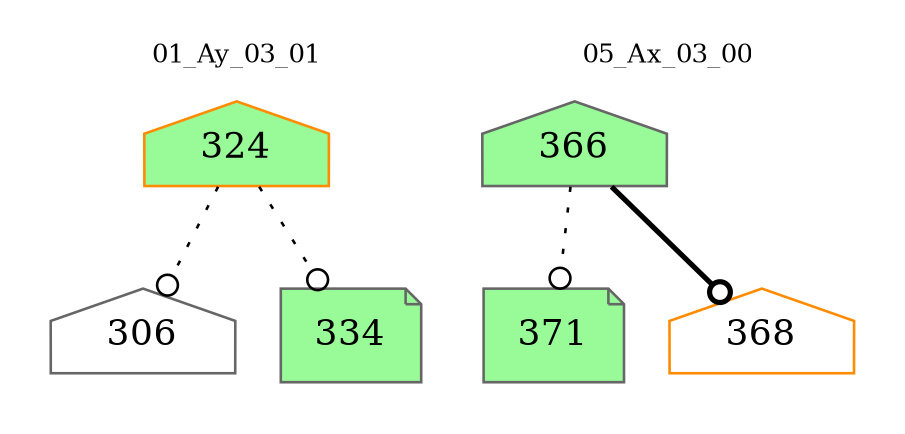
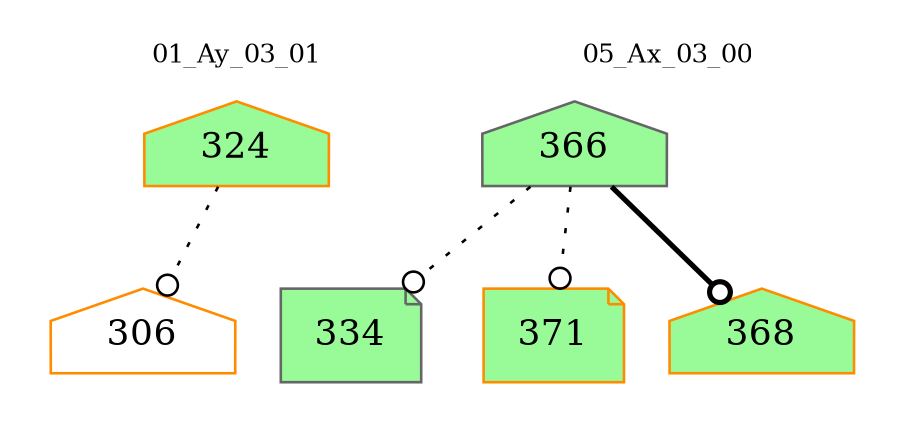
  digraph {
    node [color=darkorange fillcolor=palegreen shape=house style=filled]
    edge [arrowhead=odot color=black style=dotted]
    n1 [label=324]
    n2 [color=gray40 label=334 shape=note]
-   n3 [color=gray40 fillcolor=white label=306]
+   n3 [fillcolor=white label=306]
    n4 [color=gray40 label=366]
-   n5 [color=gray40 label=371 shape=note]
-   n6 [fillcolor=white label=368]
+   n5 [label=371 shape=note]
+   n6 [label=368]
    subgraph cluster_1 {
      color=white
      fontsize=10
      label="01_Ay_03_01"
      n1
      n2
      n3
    }
    subgraph cluster_2 {
      color=white
      fontsize=10
      label="05_Ax_03_00"
      n4
      n5
      n6
    }
-   n1 -> n2
+   n4 -> n2
    n1 -> n3
    n4 -> n5
    n4 -> n6 [style=bold]
  }
